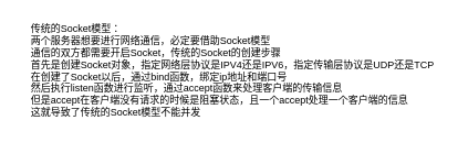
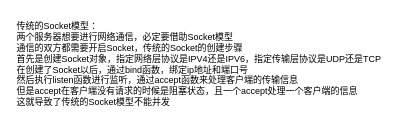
  <mxCell id="0" />
  <mxCell id="1" parent="0" />
- <mxCell id="2" value="传统的Socket模型：&lt;br&gt;两个服务器想要进行网络通信，必定要借助Socket模型&lt;br&gt;通信的双方都需要开启Socket，传统的Socket的创建步骤&lt;br&gt;首先是创建Socket对象，指定网络层协议是IPV4还是IPV6，指定传输层协议是UDP还是TCP&lt;br&gt;在创建了Socket以后，通过bind函数，绑定ip地址和端口号&lt;br&gt;然后执行listen函数进行监听，通过accept函数来处理客户端的传输信息&lt;br&gt;但是accept在客户端没有请求的时候是阻塞状态，且一个accept处理一个客户端的信息&lt;br&gt;这就导致了传统的Socket模型不能并发" style="text;html=1;align=left;verticalAlign=middle;resizable=0;points=[];autosize=1;strokeColor=none;fillColor=none;" vertex="1" parent="1"><mxGeometry x="35" y="20" width="510" height="130" as="geometry" /></mxCell>
+ <mxCell id="2" value="传统的Socket模型：&lt;br&gt;两个服务器想要进行网络通信，必定要借助Socket模型&lt;br&gt;通信的双方都需要开启Socket，传统的Socket的创建步骤&lt;br&gt;首先是创建Socket对象，指定网络层协议是IPV4还是IPV6，指定传输层协议是UDP还是TCP&lt;br&gt;在创建了Socket以后，通过bind函数，绑定ip地址和端口号&lt;br&gt;然后执行listen函数进行监听，通过accept函数来处理客户端的传输信息&lt;br&gt;但是accept在客户端没有请求的时候是阻塞状态，且一个accept处理一个客户端的信息&lt;br&gt;这就导致了传统的Socket模型不能并发" style="text;html=1;align=left;verticalAlign=middle;resizable=0;points=[];autosize=1;strokeColor=none;fillColor=none;" vertex="1" parent="1"><mxGeometry x="20" y="20" width="510" height="130" as="geometry" /></mxCell>
